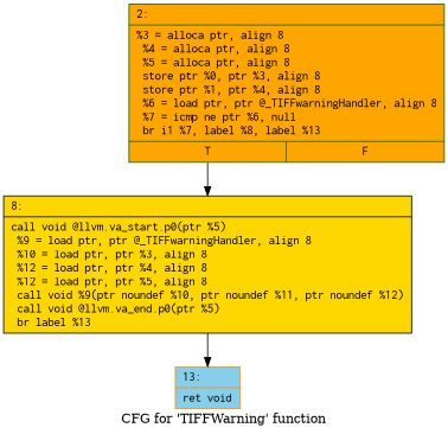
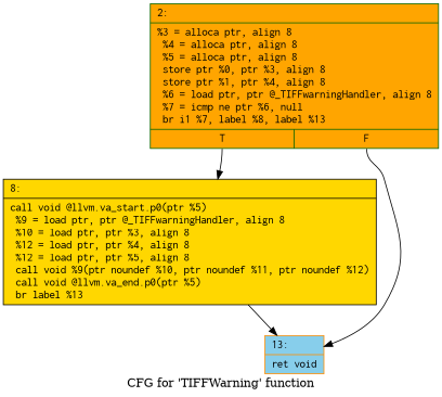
  digraph {
    label="CFG for 'TIFFWarning' function"
    node [fontname=Courier shape=record style=filled]
    n1 [color=darkgreen fillcolor=orange label="{2:\l|  %3 = alloca ptr, align 8\l  %4 = alloca ptr, align 8\l  %5 = alloca ptr, align 8\l  store ptr %0, ptr %3, align 8\l  store ptr %1, ptr %4, align 8\l  %6 = load ptr, ptr @_TIFFwarningHandler, align 8\l  %7 = icmp ne ptr %6, null\l  br i1 %7, label %8, label %13\l|{<s0>T|<s1>F}}"]
    n2 [color=black fillcolor=gold label="{8:\l|  call void @llvm.va_start.p0(ptr %5)\l  %9 = load ptr, ptr @_TIFFwarningHandler, align 8\l  %10 = load ptr, ptr %3, align 8\l  %12 = load ptr, ptr %4, align 8\l  %12 = load ptr, ptr %5, align 8\l  call void %9(ptr noundef %10, ptr noundef %11, ptr noundef %12)\l  call void @llvm.va_end.p0(ptr %5)\l  br label %13\l}"]
    n3 [color=darkorange fillcolor=skyblue label="{13:\l|  ret void\l}"]
    n1 -> n2 [tailport=s0]
+   n1 -> n3 [tailport=s1]
    n2 -> n3
  }
